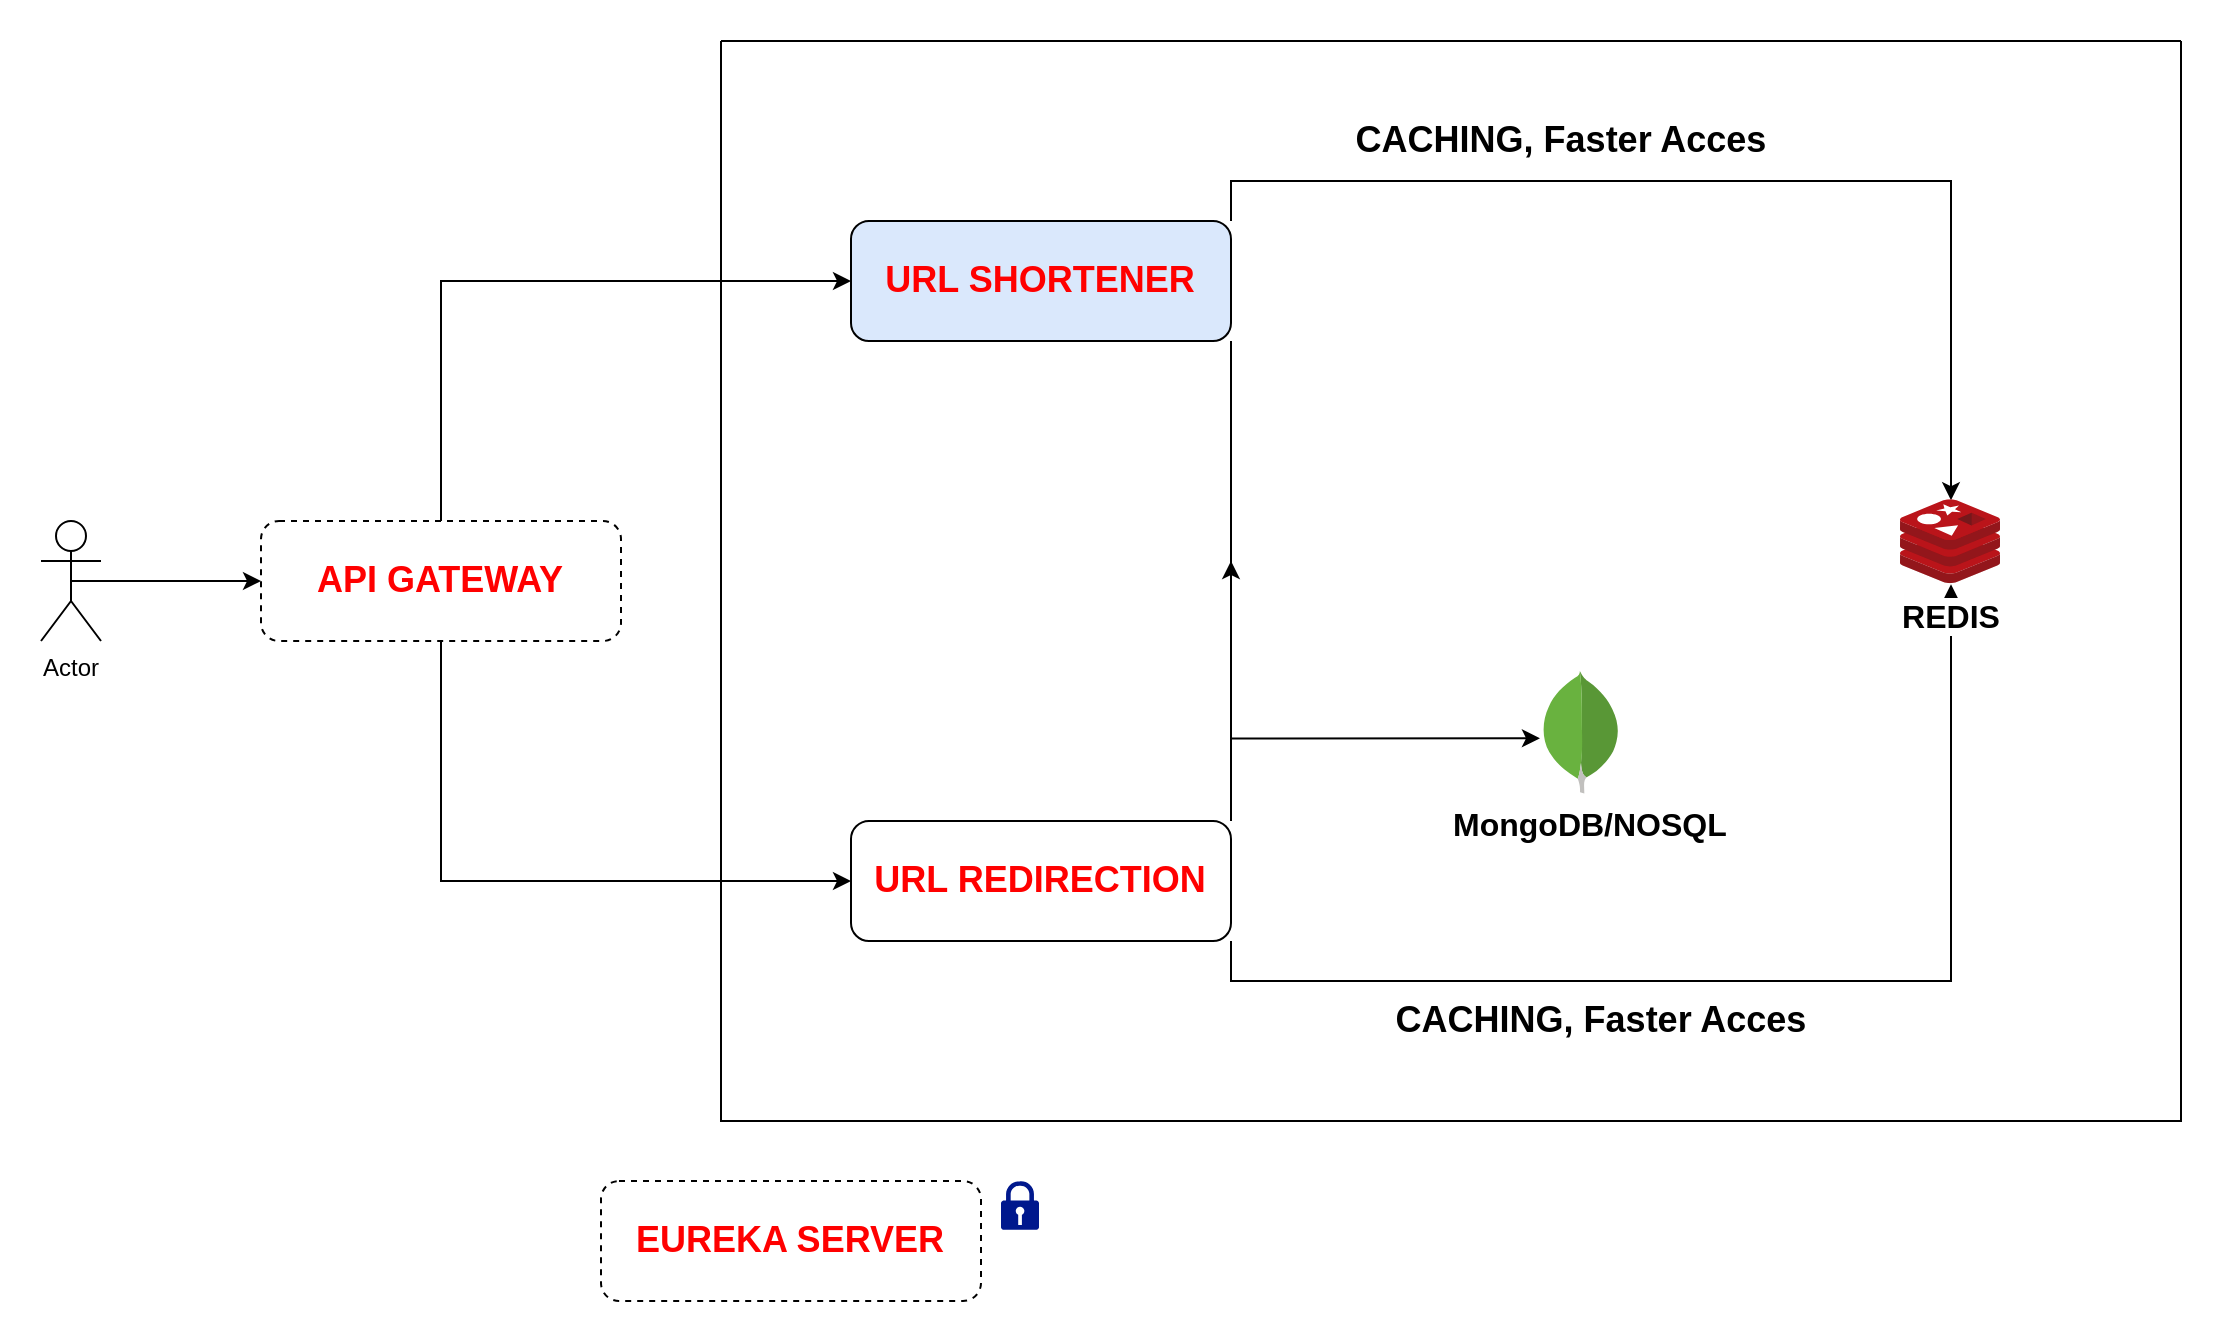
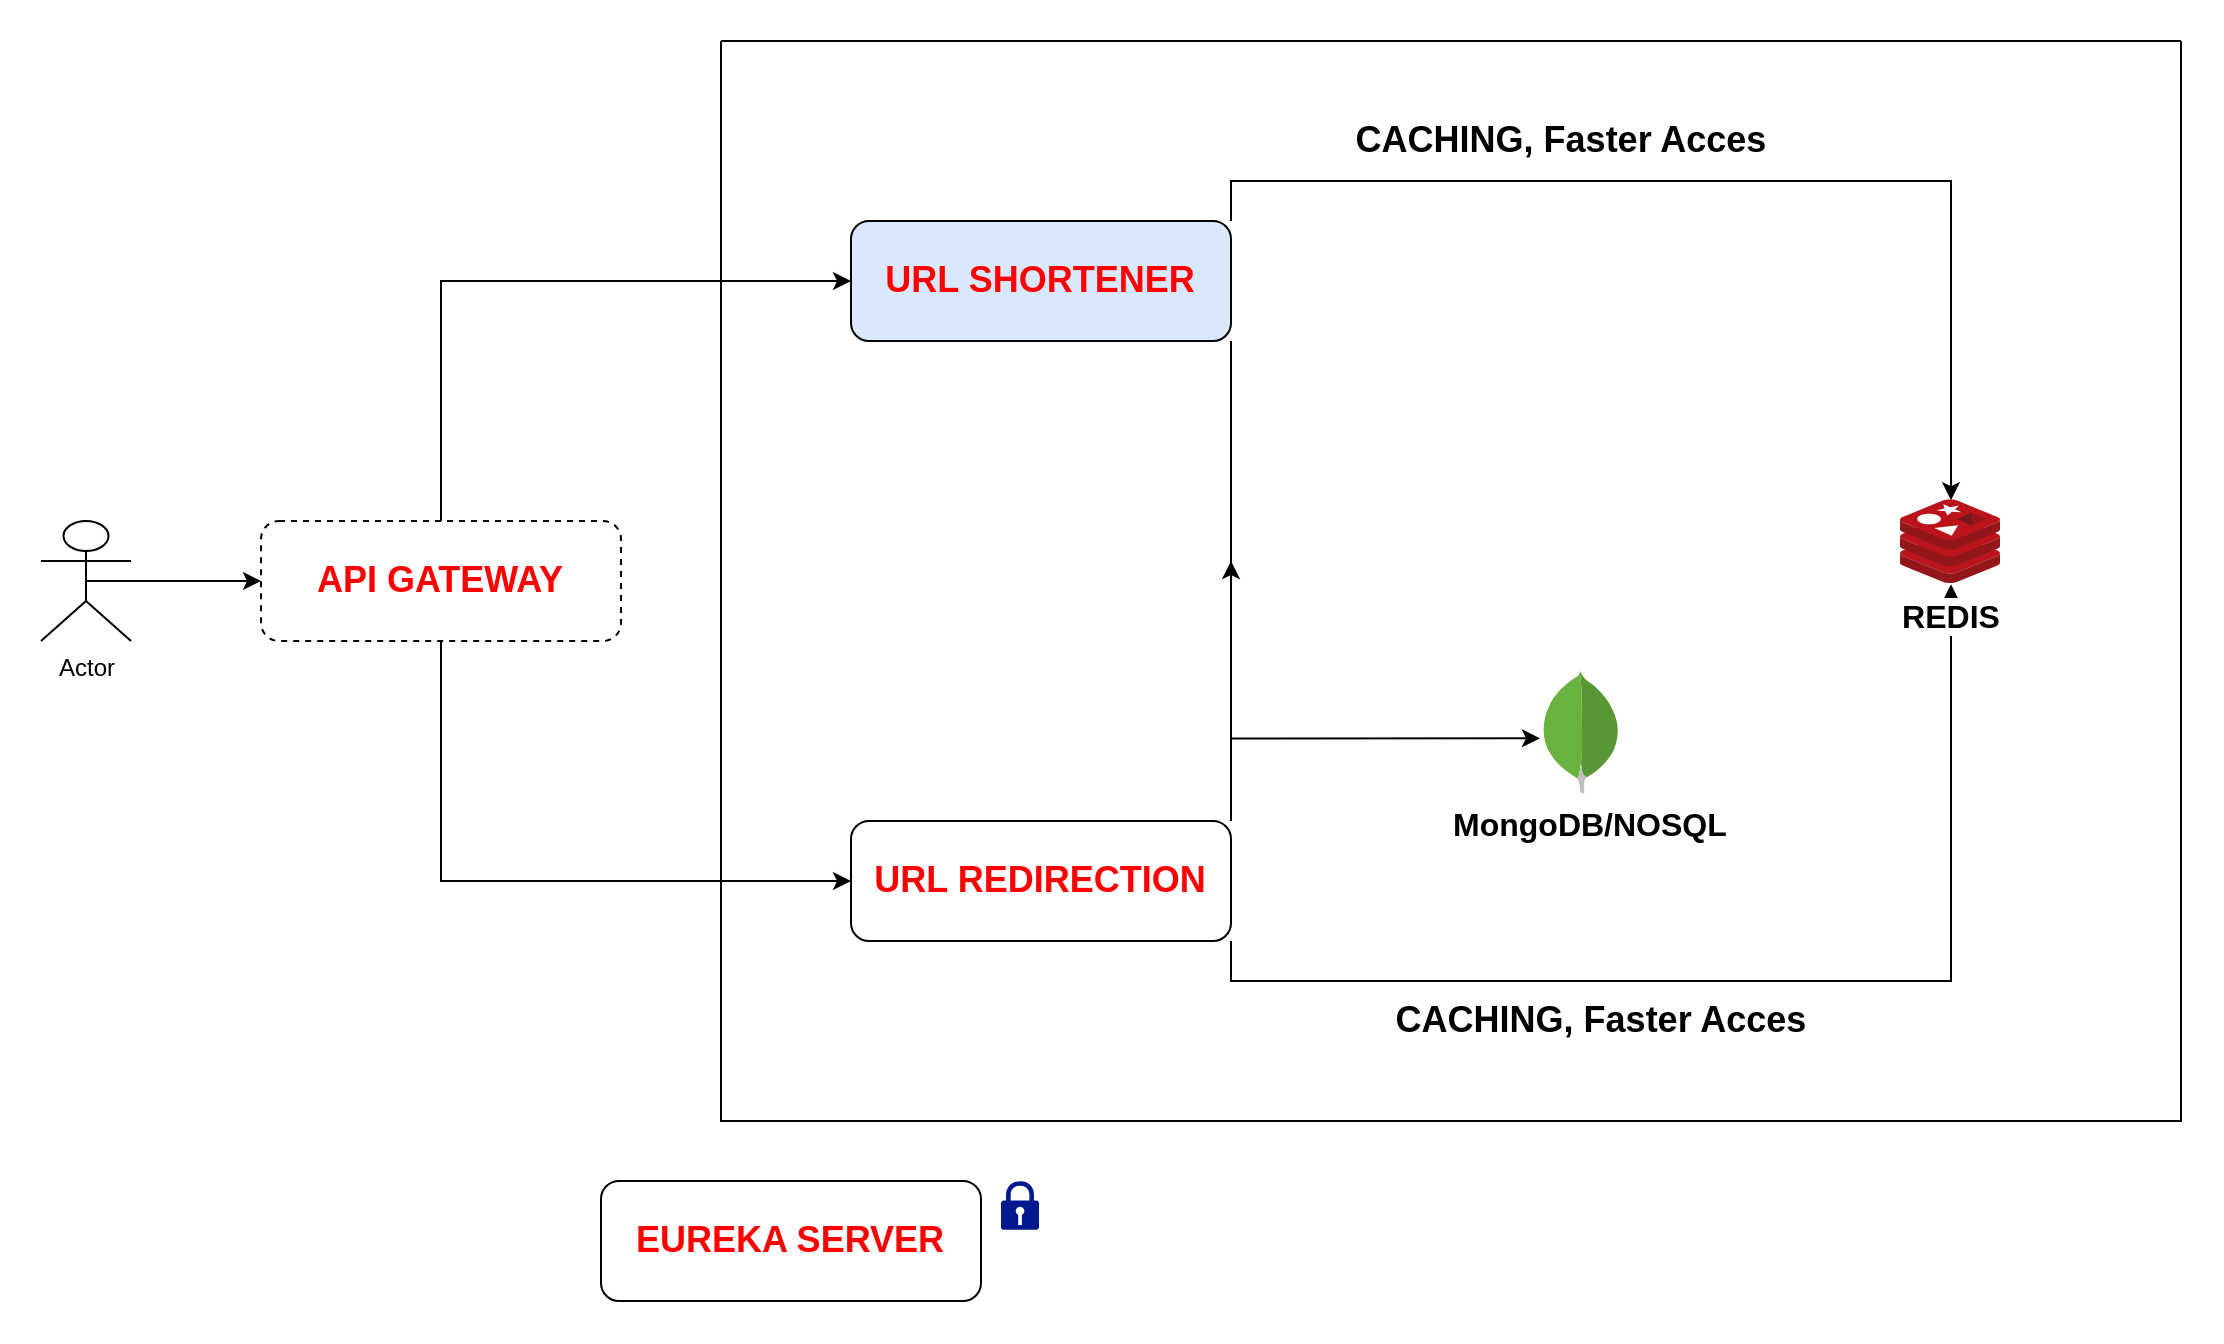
  <mxCell id="0" />
  <mxCell id="1" parent="0" />
  <mxCell id="2" style="edgeStyle=orthogonalEdgeStyle;rounded=0;orthogonalLoop=1;jettySize=auto;html=1;exitX=0.5;exitY=0;exitDx=0;exitDy=0;entryX=0;entryY=0.5;entryDx=0;entryDy=0;" edge="1" parent="1" source="4" target="8"><mxGeometry relative="1" as="geometry" /></mxCell>
  <mxCell id="3" style="edgeStyle=orthogonalEdgeStyle;rounded=0;orthogonalLoop=1;jettySize=auto;html=1;exitX=0.5;exitY=1;exitDx=0;exitDy=0;entryX=0;entryY=0.5;entryDx=0;entryDy=0;" edge="1" parent="1" source="4" target="11"><mxGeometry relative="1" as="geometry" /></mxCell>
  <mxCell id="4" value="API GATEWAY" style="rounded=1;whiteSpace=wrap;html=1;fontSize=18;fontColor=light-dark(#ff0000, #ededed);fontStyle=1;dashed=1;" parent="1" vertex="1"><mxGeometry x="130" y="260" width="180" height="60" as="geometry" /></mxCell>
  <mxCell id="5" style="edgeStyle=orthogonalEdgeStyle;rounded=0;orthogonalLoop=1;jettySize=auto;html=1;exitX=0.5;exitY=0.5;exitDx=0;exitDy=0;exitPerimeter=0;entryX=0;entryY=0.5;entryDx=0;entryDy=0;" edge="1" parent="1" source="6" target="4"><mxGeometry relative="1" as="geometry" /></mxCell>
- <mxCell id="6" value="Actor" style="shape=umlActor;verticalLabelPosition=bottom;verticalAlign=top;html=1;outlineConnect=0;" vertex="1" parent="1"><mxGeometry x="20" y="260" width="30" height="60" as="geometry" /></mxCell>
+ <mxCell id="6" value="Actor" style="shape=umlActor;verticalLabelPosition=bottom;verticalAlign=top;html=1;outlineConnect=0;" vertex="1" parent="1"><mxGeometry x="20" y="260" width="45" height="60" as="geometry" /></mxCell>
  <mxCell id="7" style="edgeStyle=orthogonalEdgeStyle;rounded=0;orthogonalLoop=1;jettySize=auto;html=1;exitX=1;exitY=0;exitDx=0;exitDy=0;" edge="1" parent="1" source="8" target="13"><mxGeometry relative="1" as="geometry" /></mxCell>
  <mxCell id="8" value="URL SHORTENER" style="rounded=1;whiteSpace=wrap;html=1;fontSize=18;fontColor=light-dark(#ff0000, #ededed);fontStyle=1;fillColor=#dae8fc;" vertex="1" parent="1"><mxGeometry x="425" y="110" width="190" height="60" as="geometry" /></mxCell>
  <mxCell id="9" style="edgeStyle=orthogonalEdgeStyle;rounded=0;orthogonalLoop=1;jettySize=auto;html=1;exitX=1;exitY=0;exitDx=0;exitDy=0;" edge="1" parent="1" source="11"><mxGeometry relative="1" as="geometry"><mxPoint x="615" y="280" as="targetPoint" /></mxGeometry></mxCell>
  <mxCell id="10" style="edgeStyle=orthogonalEdgeStyle;rounded=0;orthogonalLoop=1;jettySize=auto;html=1;exitX=1;exitY=1;exitDx=0;exitDy=0;" edge="1" parent="1" source="11" target="13"><mxGeometry relative="1" as="geometry" /></mxCell>
  <mxCell id="11" value="URL REDIRECTION" style="rounded=1;whiteSpace=wrap;html=1;fontSize=18;fontColor=light-dark(#ff0000, #ededed);fontStyle=1" vertex="1" parent="1"><mxGeometry x="425" y="410" width="190" height="60" as="geometry" /></mxCell>
  <mxCell id="12" value="" style="swimlane;startSize=0;" vertex="1" parent="1"><mxGeometry x="360" y="20" width="730" height="540" as="geometry" /></mxCell>
  <mxCell id="13" value="REDIS" style="image;sketch=0;aspect=fixed;html=1;points=[];align=center;fontSize=16;image=img/lib/mscae/Cache_Redis_Product.svg;fontStyle=1" vertex="1" parent="12"><mxGeometry x="590" y="229.6" width="50" height="42" as="geometry" /></mxCell>
  <mxCell id="14" value="&lt;div&gt;&lt;span style=&quot;background-color: transparent; color: light-dark(rgb(0, 0, 0), rgb(255, 255, 255));&quot;&gt;&amp;nbsp; MongoDB/NOSQL&lt;/span&gt;&lt;/div&gt;" style="dashed=0;outlineConnect=0;html=1;align=center;labelPosition=center;verticalLabelPosition=bottom;verticalAlign=top;shape=mxgraph.weblogos.mongodb;fontSize=16;fontStyle=1" vertex="1" parent="12"><mxGeometry x="410" y="315" width="40" height="61.2" as="geometry" /></mxCell>
  <mxCell id="15" value="CACHING, Faster Acces" style="text;html=1;align=center;verticalAlign=middle;resizable=0;points=[];autosize=1;strokeColor=none;fillColor=none;fontStyle=1;fontSize=18;" vertex="1" parent="12"><mxGeometry x="310" y="30" width="220" height="40" as="geometry" /></mxCell>
  <mxCell id="16" value="CACHING, Faster Acces" style="text;html=1;align=center;verticalAlign=middle;resizable=0;points=[];autosize=1;strokeColor=none;fillColor=none;fontStyle=1;fontSize=18;" vertex="1" parent="12"><mxGeometry x="330" y="470" width="220" height="40" as="geometry" /></mxCell>
- <mxCell id="17" value="EUREKA SERVER" style="rounded=1;whiteSpace=wrap;html=1;fontSize=18;fontColor=light-dark(#ff0000, #ededed);fontStyle=1;dashed=1;" vertex="1" parent="1"><mxGeometry x="300" y="590" width="190" height="60" as="geometry" /></mxCell>
+ <mxCell id="17" value="EUREKA SERVER" style="rounded=1;whiteSpace=wrap;html=1;fontSize=18;fontColor=light-dark(#ff0000, #ededed);fontStyle=1" vertex="1" parent="1"><mxGeometry x="300" y="590" width="190" height="60" as="geometry" /></mxCell>
  <mxCell id="18" value="" style="sketch=0;aspect=fixed;pointerEvents=1;shadow=0;dashed=0;html=1;strokeColor=none;labelPosition=center;verticalLabelPosition=bottom;verticalAlign=top;align=center;fillColor=#00188D;shape=mxgraph.mscae.enterprise.lock" vertex="1" parent="1"><mxGeometry x="500" y="590" width="19" height="24.36" as="geometry" /></mxCell>
  <mxCell id="19" style="edgeStyle=orthogonalEdgeStyle;rounded=0;orthogonalLoop=1;jettySize=auto;html=1;exitX=1;exitY=1;exitDx=0;exitDy=0;entryX=-0.013;entryY=0.55;entryDx=0;entryDy=0;entryPerimeter=0;" edge="1" parent="1" source="8" target="14"><mxGeometry relative="1" as="geometry" /></mxCell>
